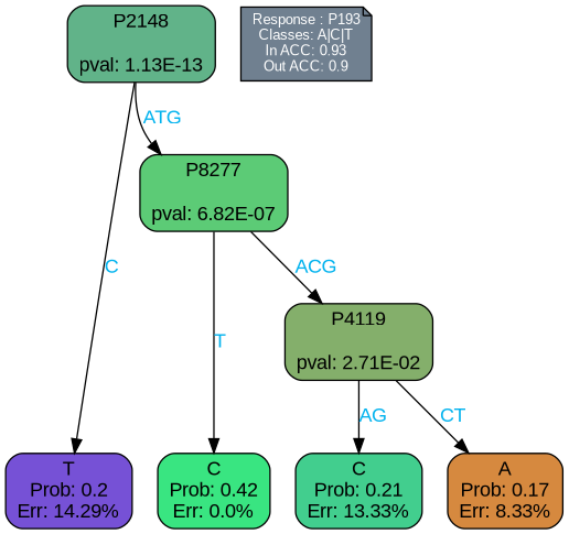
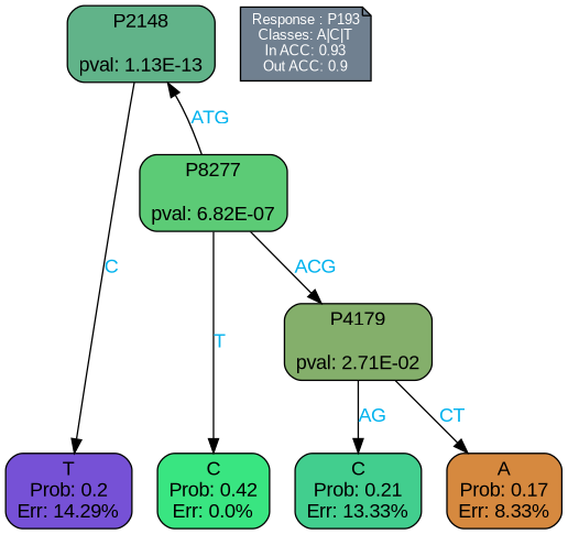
  digraph {
    fontname="Liberation Sans"
    ranksep=equally
    splines=polylines
    node [color=black fontname="Liberation Sans" shape=box style="filled, rounded"]
    edge [fontcolor=deepskyblue2 fontname="Liberation Sans"]
    n1 [fillcolor="#42ce8e" label="C\nProb: 0.21\nErr: 13.33%"]
    n2 [fillcolor="#d6893f" label="A\nProb: 0.17\nErr: 8.33%"]
    n3 [fillcolor="#39e581" label="C\nProb: 0.42\nErr: 0.0%"]
    n4 [fillcolor="#7651d6" label="T\nProb: 0.2\nErr: 14.29%"]
    n5 [align=left fillcolor=slategray fontcolor=white fontsize=10 label="Response : P193\nClasses: A|C|T\nIn ACC: 0.93\nOut ACC: 0.9\n" shape=note style=filled]
    n6 [fillcolor="#61b389" label="P2148\n\npval: 1.13E-13"]
    n7 [fillcolor="#5ccb76" label="P8277\n\npval: 6.82E-07"]
-   n8 [fillcolor="#84af6b" label="P4119\n\npval: 2.71E-02"]
+   n8 [fillcolor="#84af6b" label="P4179\n\npval: 2.71E-02"]
    subgraph sub_1 {
      rank=same
      n1
      n2
      n3
      n4
    }
    subgraph sub_2 {
      rank=same
      n5
      n6
    }
    n6 -> n4 [label=C]
-   n6 -> n7 [label=ATG]
+   n7 -> n6 [label=ATG]
    n7 -> n3 [label=T]
    n7 -> n8 [label=ACG]
    n8 -> n1 [label=AG]
    n8 -> n2 [label=CT]
  }
